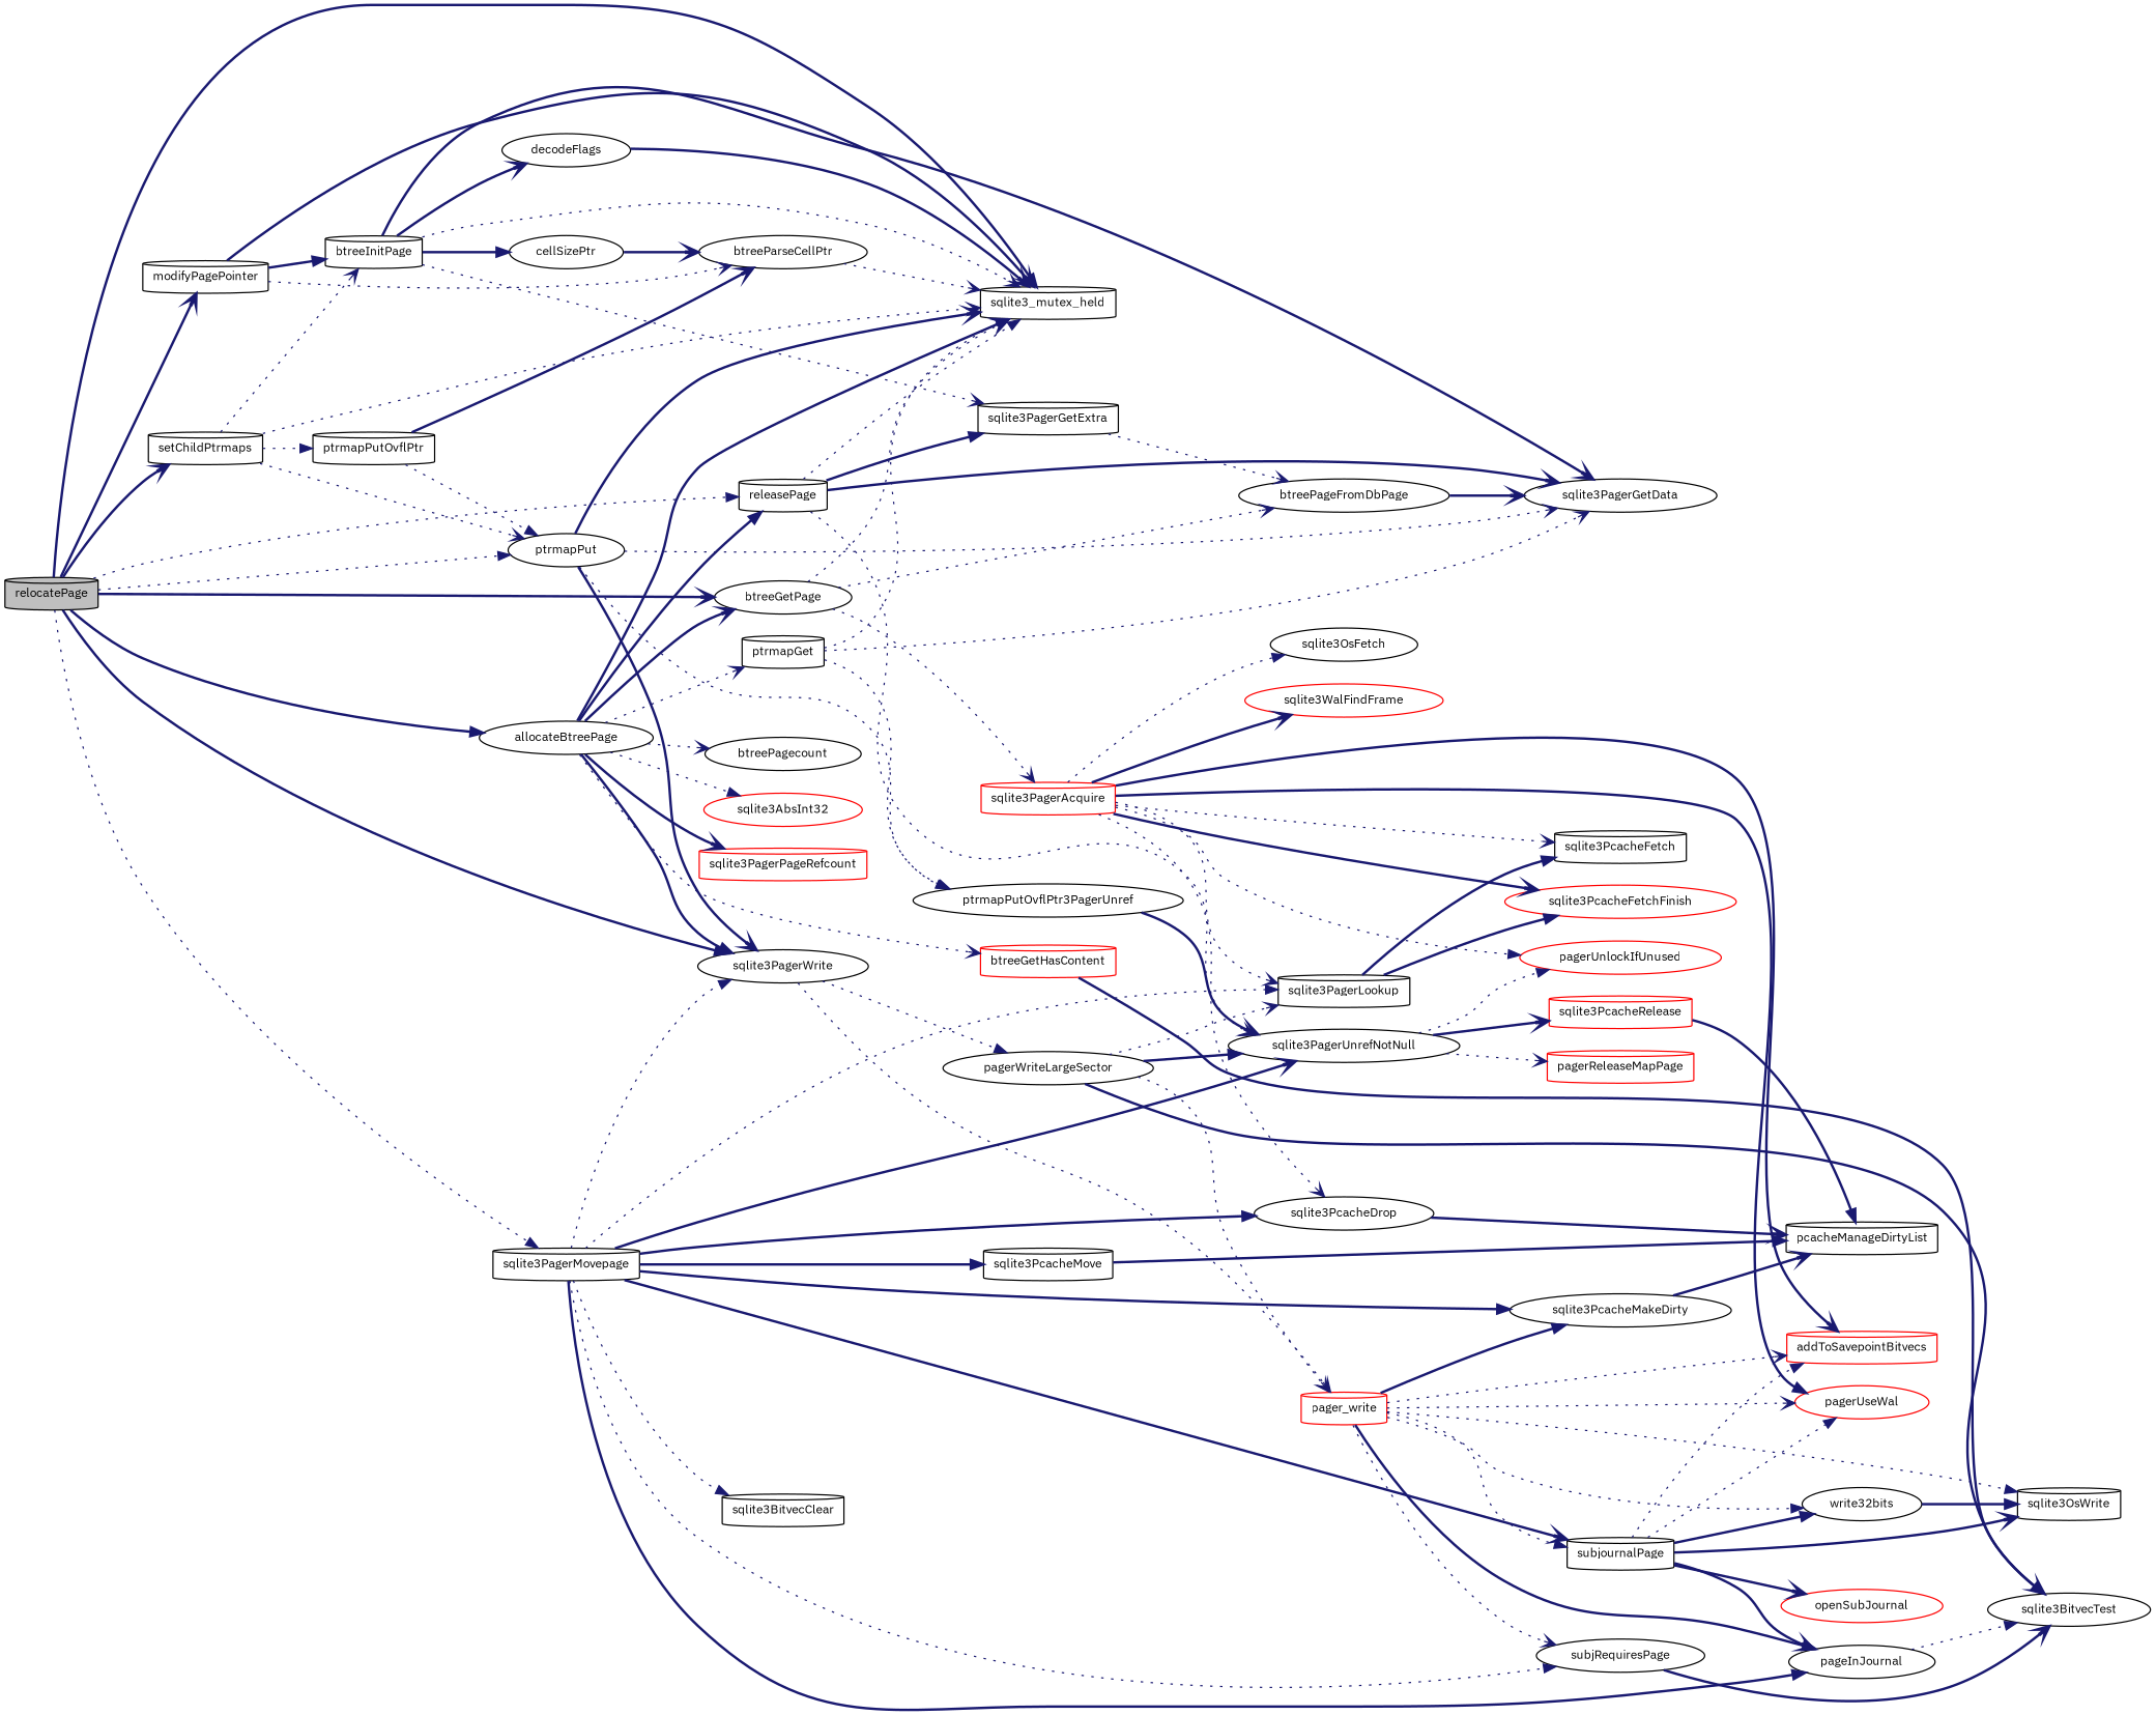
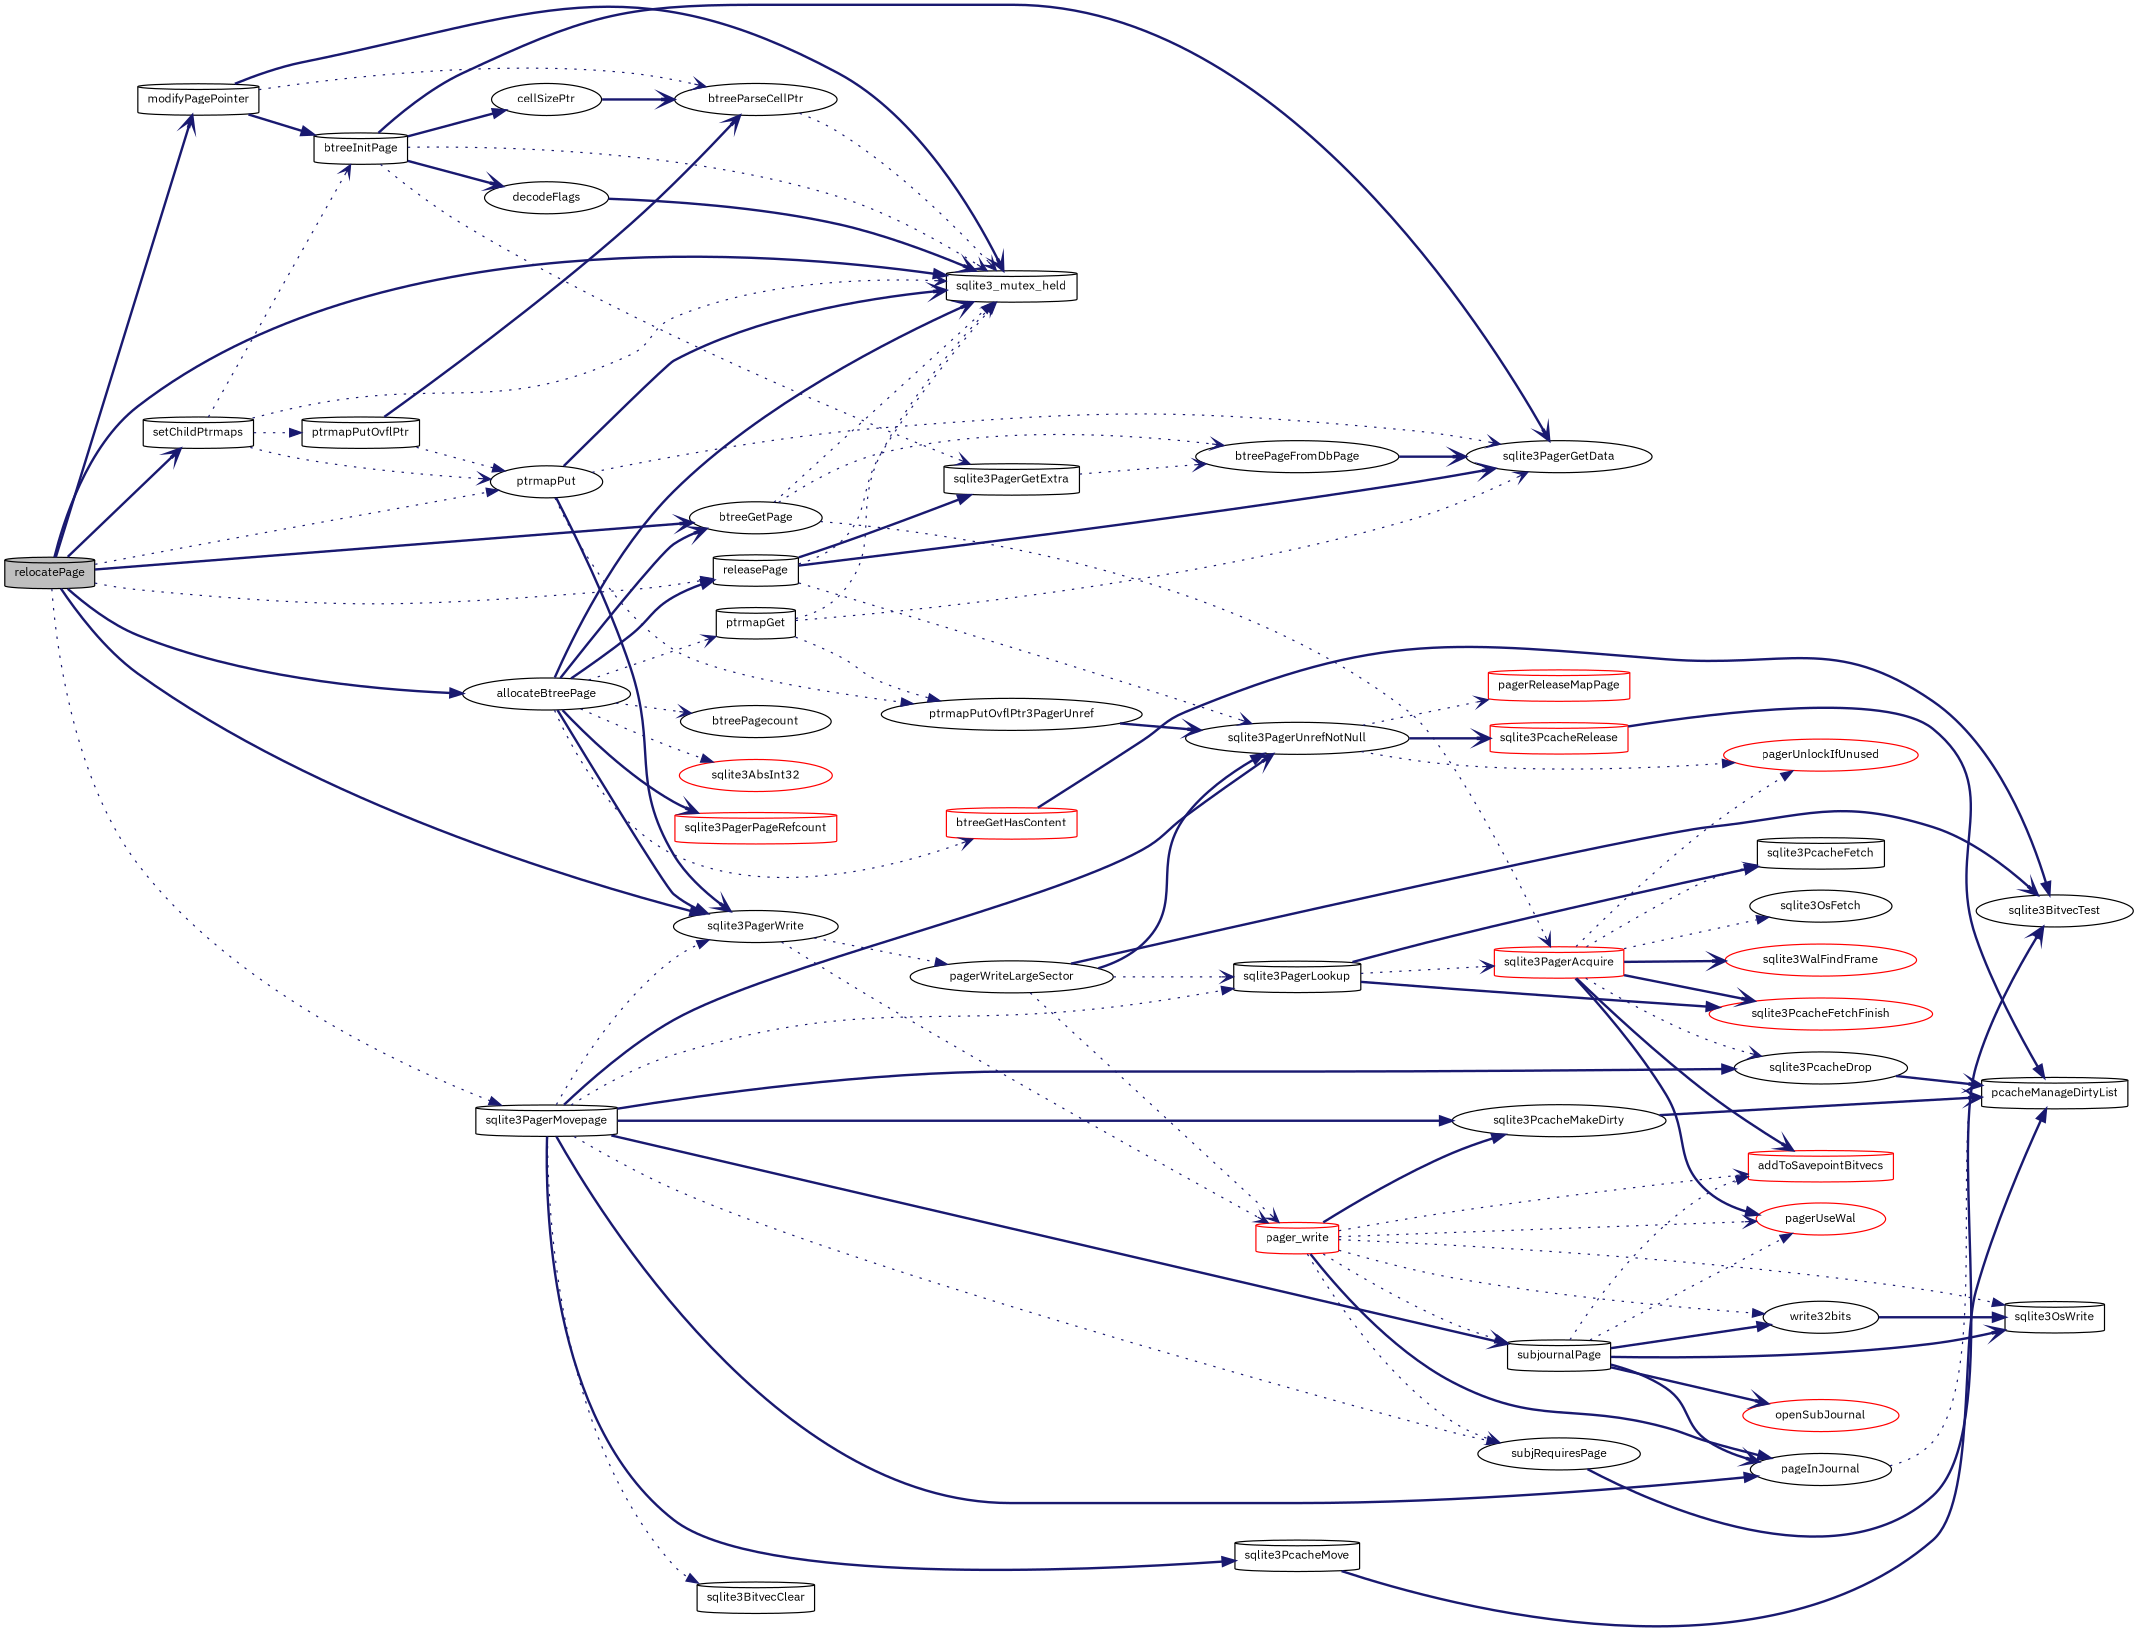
  digraph {
    fontname="IBM Plex Sans"
    rankdir=LR
    node [color=black fillcolor=white fontname="IBM Plex Sans" fontsize=10 shape=ellipse style=filled]
    edge [arrowhead=vee color=midnightblue fontname="IBM Plex Sans" fontsize=10 labelfontname=FreeSans labelfontsize=10 style=bold]
    n1 [fillcolor=grey75 fontcolor=black height=0.2 label=relocatePage shape=cylinder width=0.4]
    n2 [height=0.2 label=sqlite3_mutex_held shape=cylinder width=0.4]
    n3 [height=0.2 label=sqlite3PagerMovepage shape=cylinder width=0.4]
    n4 [height=0.2 label=sqlite3PagerWrite width=0.4]
    n5 [height=0.2 label=setChildPtrmaps shape=cylinder width=0.4]
    n6 [height=0.2 label=ptrmapPut width=0.4]
    n7 [height=0.2 label=btreeGetPage width=0.4]
    n8 [height=0.2 label=releasePage shape=cylinder width=0.4]
    n9 [height=0.2 label=modifyPagePointer shape=cylinder width=0.4]
    n10 [height=0.2 label=allocateBtreePage width=0.4]
    n11 [height=0.2 label=sqlite3PcacheMakeDirty width=0.4]
    n12 [height=0.2 label=pageInJournal width=0.4]
    n13 [height=0.2 label=subjRequiresPage width=0.4]
    n14 [height=0.2 label=subjournalPage shape=cylinder width=0.4]
    n15 [height=0.2 label=sqlite3PagerUnrefNotNull width=0.4]
    n16 [height=0.2 label=sqlite3PagerLookup shape=cylinder width=0.4]
    n17 [height=0.2 label=sqlite3PcacheMove shape=cylinder width=0.4]
    n18 [height=0.2 label=sqlite3PcacheDrop width=0.4]
    n19 [height=0.2 label=sqlite3BitvecClear shape=cylinder width=0.4]
    n20 [height=0.2 label=pagerWriteLargeSector width=0.4]
    n21 [color=red height=0.2 label=pager_write shape=cylinder width=0.4]
    n22 [height=0.2 label=btreeInitPage shape=cylinder width=0.4]
    n23 [height=0.2 label=ptrmapPutOvflPtr shape=cylinder width=0.4]
    n24 [height=0.2 label=sqlite3PagerGetData width=0.4]
    n25 [height=0.2 label=ptrmapPutOvflPtr3PagerUnref width=0.4]
    n26 [color=red height=0.2 label=sqlite3PagerAcquire shape=cylinder width=0.4]
    n27 [height=0.2 label=btreePageFromDbPage width=0.4]
    n28 [height=0.2 label=sqlite3PagerGetExtra shape=cylinder width=0.4]
    n29 [height=0.2 label=btreeParseCellPtr width=0.4]
    n30 [height=0.2 label=btreePagecount width=0.4]
    n31 [height=0.2 label=ptrmapGet shape=cylinder width=0.4]
    n32 [color=red height=0.2 label=sqlite3AbsInt32 width=0.4]
    n33 [color=red height=0.2 label=btreeGetHasContent shape=cylinder width=0.4]
    n34 [color=red height=0.2 label=sqlite3PagerPageRefcount shape=cylinder width=0.4]
    n35 [height=0.2 label=pcacheManageDirtyList shape=cylinder width=0.4]
    n36 [height=0.2 label=sqlite3BitvecTest width=0.4]
    n37 [color=red height=0.2 label=pagerUseWal width=0.4]
    n38 [height=0.2 label=write32bits width=0.4]
    n39 [height=0.2 label=sqlite3OsWrite shape=cylinder width=0.4]
    n40 [color=red height=0.2 label=addToSavepointBitvecs shape=cylinder width=0.4]
    n41 [color=red height=0.2 label=openSubJournal width=0.4]
    n42 [color=red height=0.2 label=pagerReleaseMapPage shape=cylinder width=0.4]
    n43 [color=red height=0.2 label=sqlite3PcacheRelease shape=cylinder width=0.4]
    n44 [color=red height=0.2 label=pagerUnlockIfUnused width=0.4]
    n45 [height=0.2 label=sqlite3PcacheFetch shape=cylinder width=0.4]
    n46 [color=red height=0.2 label=sqlite3PcacheFetchFinish width=0.4]
    n47 [height=0.2 label=decodeFlags width=0.4]
    n48 [height=0.2 label=cellSizePtr width=0.4]
    n49 [color=red height=0.2 label=sqlite3WalFindFrame width=0.4]
    n50 [height=0.2 label=sqlite3OsFetch width=0.4]
    n1 -> n2 [arrowhead=normal]
    n1 -> n3 [arrowhead=normal style=dotted]
    n1 -> n4 [arrowhead=normal]
    n1 -> n5
    n1 -> n6 [arrowhead=normal style=dotted]
    n1 -> n7
    n1 -> n8 [arrowhead=normal style=dotted]
    n1 -> n9
    n1 -> n10 [arrowhead=normal]
    n3 -> n4 [arrowhead=normal style=dotted]
    n3 -> n11 [arrowhead=normal]
    n3 -> n12 [arrowhead=normal]
    n3 -> n13 [arrowhead=normal style=dotted]
    n3 -> n14
    n3 -> n15
    n3 -> n16 [arrowhead=normal style=dotted]
    n3 -> n17 [arrowhead=normal]
    n3 -> n18 [arrowhead=normal]
    n3 -> n19 [arrowhead=normal style=dotted]
    n4 -> n20 [arrowhead=normal style=dotted]
    n4 -> n21 [style=dotted]
    n5 -> n2 [style=dotted]
    n5 -> n6 [style=dotted]
    n5 -> n22 [style=dotted]
    n5 -> n23 [arrowhead=normal style=dotted]
    n6 -> n2
    n6 -> n4
    n6 -> n24 [style=dotted]
    n6 -> n25 [arrowhead=normal style=dotted]
    n7 -> n2 [arrowhead=normal style=dotted]
    n7 -> n26 [style=dotted]
    n7 -> n27 [style=dotted]
    n8 -> n2 [arrowhead=normal style=dotted]
    n8 -> n15 [style=dotted]
    n8 -> n24
    n8 -> n28 [arrowhead=normal]
    n9 -> n2
    n9 -> n22 [arrowhead=normal]
    n9 -> n29 [style=dotted]
    n10 -> n2
    n10 -> n4 [arrowhead=normal]
    n10 -> n7
    n10 -> n8 [arrowhead=normal]
    n10 -> n30 [style=dotted]
    n10 -> n31 [style=dotted]
    n10 -> n32 [arrowhead=normal style=dotted]
    n10 -> n33 [style=dotted]
    n10 -> n34
    n11 -> n35
    n12 -> n36 [arrowhead=normal style=dotted]
    n13 -> n36
    n14 -> n12
    n14 -> n37 [arrowhead=normal style=dotted]
    n14 -> n38 [arrowhead=normal]
    n14 -> n39
    n14 -> n40 [arrowhead=normal style=dotted]
    n14 -> n41
    n15 -> n42 [style=dotted]
    n15 -> n43
    n15 -> n44 [arrowhead=normal style=dotted]
    n16 -> n45 [arrowhead=normal]
    n16 -> n46 [arrowhead=normal]
    n17 -> n35 [arrowhead=normal]
    n18 -> n35
    n20 -> n15 [arrowhead=normal]
    n20 -> n16 [style=dotted]
    n20 -> n21 [style=dotted]
    n20 -> n36
    n21 -> n11 [arrowhead=normal]
    n21 -> n12 [arrowhead=normal]
    n21 -> n13 [style=dotted]
    n21 -> n14 [arrowhead=normal style=dotted]
    n21 -> n37 [style=dotted]
    n21 -> n38 [arrowhead=normal style=dotted]
    n21 -> n39 [arrowhead=normal style=dotted]
    n21 -> n40 [style=dotted]
    n22 -> n2 [style=dotted]
    n22 -> n24
    n22 -> n28 [style=dotted]
    n22 -> n47
    n22 -> n48 [arrowhead=normal]
    n23 -> n6 [arrowhead=normal style=dotted]
    n23 -> n29
    n25 -> n15
-   n26 -> n16 [style=dotted]
+   n16 -> n26 [style=dotted]
    n26 -> n18 [style=dotted]
    n26 -> n37 [arrowhead=normal]
    n26 -> n40
    n26 -> n44 [arrowhead=normal style=dotted]
    n26 -> n45 [style=dotted]
    n26 -> n46
    n26 -> n49
    n26 -> n50 [arrowhead=normal style=dotted]
    n27 -> n24
    n28 -> n27 [style=dotted]
    n29 -> n2 [style=dotted]
    n31 -> n2 [style=dotted]
    n31 -> n24 [style=dotted]
    n31 -> n25 [arrowhead=normal style=dotted]
    n33 -> n36 [arrowhead=normal]
    n38 -> n39 [arrowhead=normal]
    n43 -> n35 [arrowhead=normal]
    n47 -> n2
    n48 -> n29
  }
